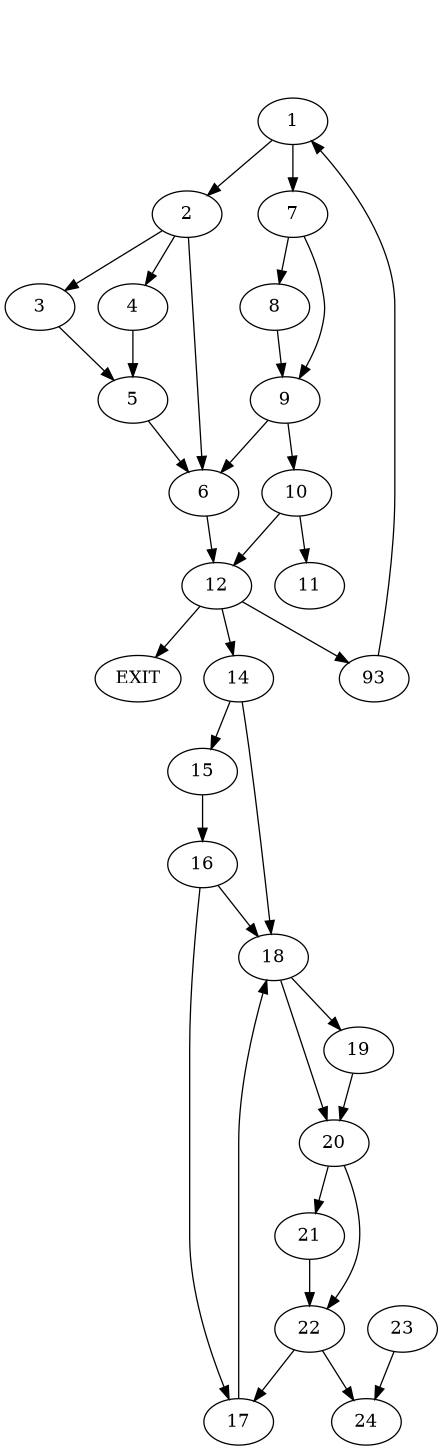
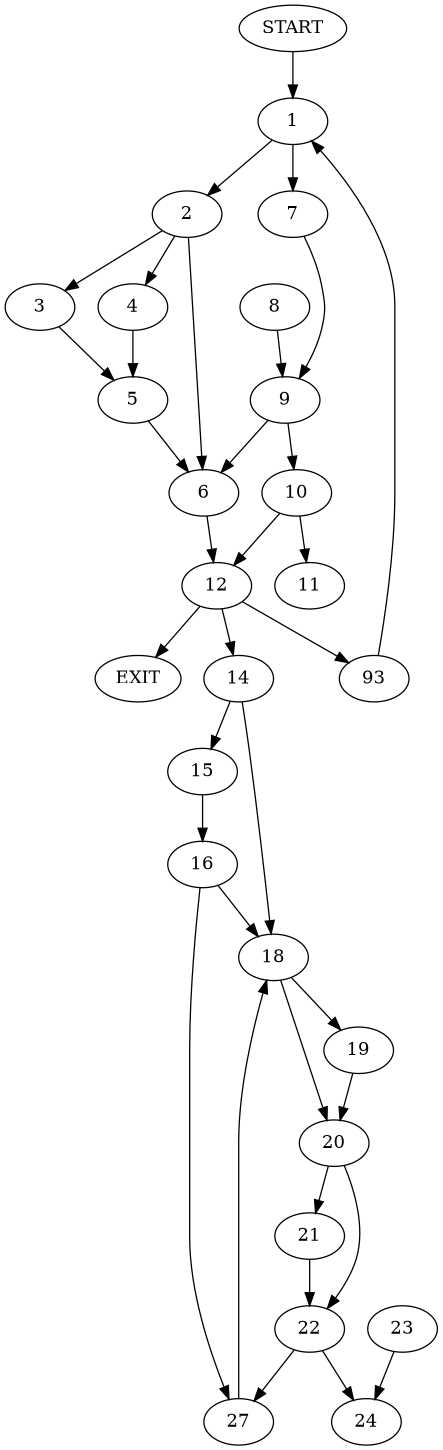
  digraph {
+   n1 [label=START]
    1
    2
    7
    3
    6
    4
    8
    9
    5
    12
    n12 [label=93]
    14
    n14 [label=EXIT]
    10
    11
    15
    18
    16
-   17
+   17 [label=27]
    19
    20
    21
    22
    24
    23
+   n1 -> 1
    1 -> 2
    1 -> 7
    2 -> 3
    2 -> 6
    2 -> 4
-   7 -> 8
    7 -> 9
    3 -> 5
    6 -> 12
    4 -> 5
    8 -> 9
    9 -> 6
    9 -> 10
    5 -> 6
    12 -> n12
    12 -> 14 [tailport=s2]
    12 -> n14
    n12 -> 1
    14 -> 15
    14 -> 18
    10 -> 12
    10 -> 11
    15 -> 16
    18 -> 19
    18 -> 20
    16 -> 18
    16 -> 17
    17 -> 18
    19 -> 20
    20 -> 21
    20 -> 22
    21 -> 22
    22 -> 17
    22 -> 24
    23 -> 24
  }
